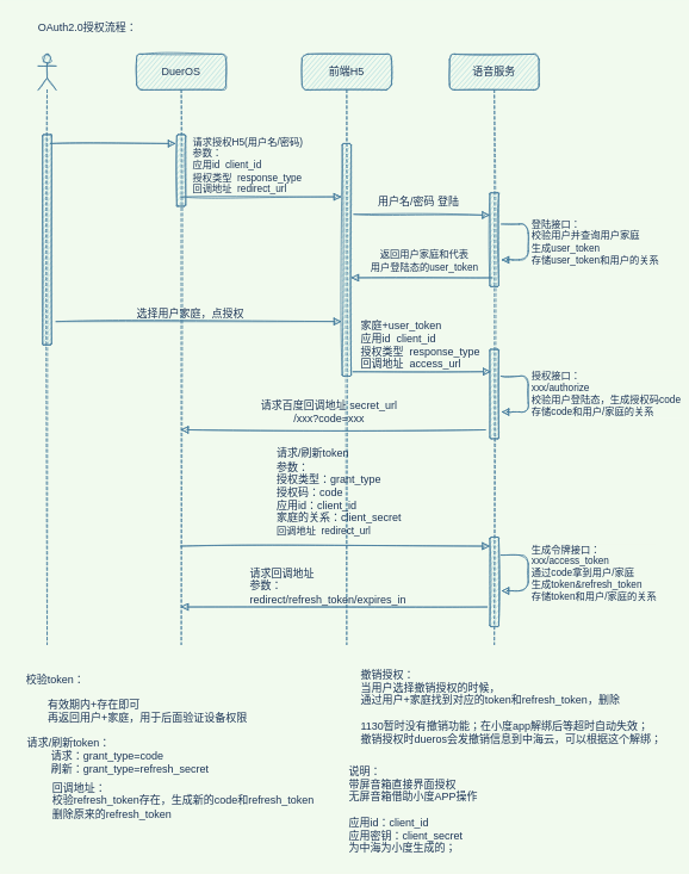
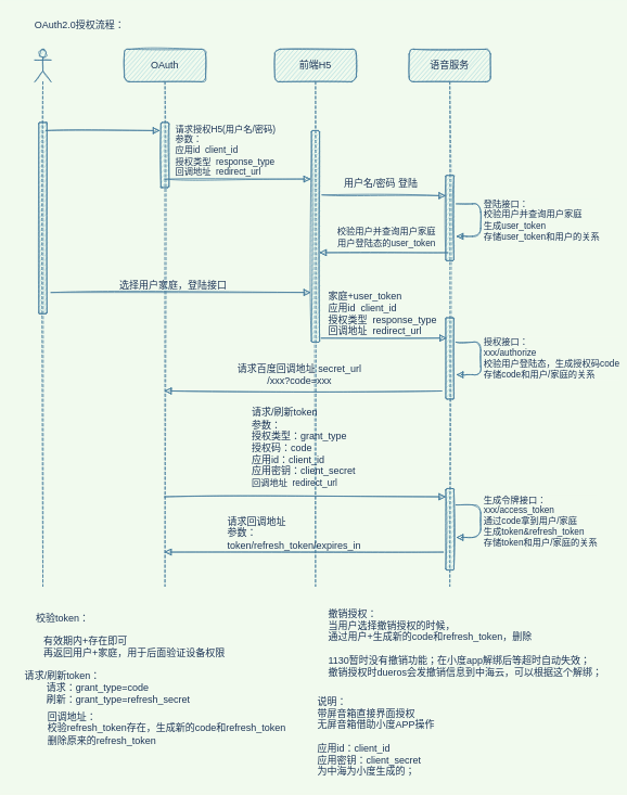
  <mxCell id="0" />
  <mxCell id="1" parent="0" />
- <mxCell id="2" value="DuerOS" style="shape=umlLifeline;perimeter=lifelinePerimeter;whiteSpace=wrap;html=1;container=1;collapsible=0;recursiveResize=0;outlineConnect=0;fillColor=#A8DADC;strokeColor=#457B9D;fontColor=#1D3557;rounded=1;sketch=1;" parent="1" vertex="1"><mxGeometry x="152" y="60" width="100" height="660" as="geometry" /></mxCell>
+ <mxCell id="2" value="OAuth" style="shape=umlLifeline;perimeter=lifelinePerimeter;whiteSpace=wrap;html=1;container=1;collapsible=0;recursiveResize=0;outlineConnect=0;fillColor=#A8DADC;strokeColor=#457B9D;fontColor=#1D3557;rounded=1;sketch=1;" parent="1" vertex="1"><mxGeometry x="152" y="60" width="100" height="660" as="geometry" /></mxCell>
  <mxCell id="3" value="语音服务" style="shape=umlLifeline;perimeter=lifelinePerimeter;whiteSpace=wrap;html=1;container=1;collapsible=0;recursiveResize=0;outlineConnect=0;fillColor=#A8DADC;strokeColor=#457B9D;rounded=1;fontColor=#1D3557;sketch=1;" parent="1" vertex="1"><mxGeometry x="502" y="60" width="100" height="660" as="geometry" /></mxCell>
  <mxCell id="4" value="" style="html=1;points=[];perimeter=orthogonalPerimeter;rounded=1;fillColor=#A8DADC;strokeColor=#457B9D;fontColor=#1D3557;sketch=1;" parent="3" vertex="1"><mxGeometry x="45" y="330" width="10" height="100" as="geometry" /></mxCell>
  <mxCell id="5" value="" style="html=1;points=[];perimeter=orthogonalPerimeter;rounded=1;fillColor=#A8DADC;strokeColor=#457B9D;fontColor=#1D3557;sketch=1;" parent="1" vertex="1"><mxGeometry x="47" y="150" width="10" height="235" as="geometry" /></mxCell>
  <mxCell id="6" value="请求授权H5(用户名/密码)&lt;br&gt;参数：&lt;br&gt;应用id&amp;nbsp; client_id&lt;br&gt;授权类型&amp;nbsp; response_type&lt;br&gt;回调地址&amp;nbsp; redirect_url" style="html=1;verticalAlign=bottom;endArrow=block;entryX=-0.1;entryY=0.229;entryDx=0;entryDy=0;entryPerimeter=0;align=left;strokeColor=#457B9D;fontColor=#1D3557;labelBackgroundColor=#F1FAEE;sketch=1;" parent="1" source="2" target="26" edge="1"><mxGeometry x="-0.883" width="80" relative="1" as="geometry"><mxPoint x="222" y="210" as="sourcePoint" /><mxPoint x="372" y="210" as="targetPoint" /><mxPoint as="offset" /></mxGeometry></mxCell>
  <mxCell id="7" value="" style="html=1;points=[];perimeter=orthogonalPerimeter;rounded=1;fillColor=#A8DADC;strokeColor=#457B9D;fontColor=#1D3557;sketch=1;" parent="1" vertex="1"><mxGeometry x="197" y="150" width="10" height="80" as="geometry" /></mxCell>
  <mxCell id="8" value="登陆接口：&lt;br&gt;校验用户并查询用户家庭&lt;br&gt;生成user_token&lt;br&gt;存储user_token和用户的关系" style="edgeStyle=orthogonalEdgeStyle;html=1;align=left;spacingLeft=2;endArrow=block;strokeColor=#457B9D;fontColor=#1D3557;labelBackgroundColor=#F1FAEE;sketch=1;" parent="1" edge="1"><mxGeometry relative="1" as="geometry"><mxPoint x="560" y="250" as="sourcePoint" /><Array as="points"><mxPoint x="590" y="250" /><mxPoint x="590" y="290" /><mxPoint x="565" y="290" /></Array><mxPoint x="560" y="290" as="targetPoint" /></mxGeometry></mxCell>
  <mxCell id="9" value="" style="html=1;verticalAlign=bottom;endArrow=block;entryX=-0.1;entryY=0.765;entryDx=0;entryDy=0;entryPerimeter=0;strokeColor=#457B9D;fontColor=#1D3557;labelBackgroundColor=#F1FAEE;sketch=1;" parent="1" target="26" edge="1"><mxGeometry x="-0.2" y="-150" width="80" relative="1" as="geometry"><mxPoint x="62" y="359" as="sourcePoint" /><mxPoint x="372" y="359" as="targetPoint" /><mxPoint as="offset" /></mxGeometry></mxCell>
- <mxCell id="10" value="选择用户家庭，点授权" style="text;html=1;align=center;verticalAlign=middle;resizable=0;points=[];autosize=1;strokeColor=none;rounded=1;fontColor=#1D3557;sketch=1;" parent="1" vertex="1"><mxGeometry x="142" y="340" width="140" height="20" as="geometry" /></mxCell>
+ <mxCell id="10" value="选择用户家庭，登陆接口" style="text;html=1;align=center;verticalAlign=middle;resizable=0;points=[];autosize=1;strokeColor=none;rounded=1;fontColor=#1D3557;sketch=1;" parent="1" vertex="1"><mxGeometry x="142" y="340" width="140" height="20" as="geometry" /></mxCell>
  <mxCell id="11" value="授权接口：&lt;br&gt;xxx/authorize&lt;br&gt;校验用户登陆态，生成授权码code&lt;br&gt;存储code和用户/家庭的关系" style="edgeStyle=orthogonalEdgeStyle;html=1;align=left;spacingLeft=2;endArrow=block;strokeColor=#457B9D;fontColor=#1D3557;labelBackgroundColor=#F1FAEE;sketch=1;" parent="1" edge="1"><mxGeometry relative="1" as="geometry"><mxPoint x="559.5" y="420" as="sourcePoint" /><Array as="points"><mxPoint x="590" y="420" /><mxPoint x="590" y="460" /><mxPoint x="565" y="460" /></Array><mxPoint x="560" y="460" as="targetPoint" /></mxGeometry></mxCell>
  <mxCell id="12" value="" style="shape=umlLifeline;participant=umlActor;perimeter=lifelinePerimeter;whiteSpace=wrap;html=1;container=1;collapsible=0;recursiveResize=0;verticalAlign=top;spacingTop=36;outlineConnect=0;rounded=1;fillColor=#A8DADC;strokeColor=#457B9D;fontColor=#1D3557;sketch=1;" parent="1" vertex="1"><mxGeometry x="42" y="60" width="20" height="660" as="geometry" /></mxCell>
  <mxCell id="13" value="前端H5" style="shape=umlLifeline;perimeter=lifelinePerimeter;whiteSpace=wrap;html=1;container=1;collapsible=0;recursiveResize=0;outlineConnect=0;fillColor=#A8DADC;strokeColor=#457B9D;rounded=1;fontColor=#1D3557;sketch=1;" parent="1" vertex="1"><mxGeometry x="337" y="60" width="100" height="660" as="geometry" /></mxCell>
  <mxCell id="14" value="" style="html=1;verticalAlign=bottom;endArrow=block;strokeColor=#457B9D;fontColor=#1D3557;labelBackgroundColor=#F1FAEE;sketch=1;" parent="1" edge="1"><mxGeometry x="-0.2" y="-150" width="80" relative="1" as="geometry"><mxPoint x="55.75" y="160" as="sourcePoint" /><mxPoint x="195.75" y="160" as="targetPoint" /><mxPoint as="offset" /></mxGeometry></mxCell>
  <mxCell id="15" value="" style="html=1;verticalAlign=bottom;endArrow=block;entryX=0;entryY=0.238;entryDx=0;entryDy=0;entryPerimeter=0;exitX=1.3;exitY=0.304;exitDx=0;exitDy=0;exitPerimeter=0;strokeColor=#457B9D;fontColor=#1D3557;labelBackgroundColor=#F1FAEE;sketch=1;" parent="1" source="26" target="25" edge="1"><mxGeometry x="-0.2" y="-150" width="80" relative="1" as="geometry"><mxPoint x="402" y="240" as="sourcePoint" /><mxPoint x="532" y="240" as="targetPoint" /><mxPoint as="offset" /></mxGeometry></mxCell>
  <mxCell id="16" value="用户名/密码 登陆" style="text;html=1;align=center;verticalAlign=middle;resizable=0;points=[];autosize=1;strokeColor=none;rounded=1;fontColor=#1D3557;sketch=1;" parent="1" vertex="1"><mxGeometry x="412" y="215" width="110" height="20" as="geometry" /></mxCell>
  <mxCell id="17" value="" style="html=1;verticalAlign=bottom;endArrow=block;exitX=1.2;exitY=0.981;exitDx=0;exitDy=0;exitPerimeter=0;entryX=0.1;entryY=0.25;entryDx=0;entryDy=0;entryPerimeter=0;strokeColor=#457B9D;fontColor=#1D3557;labelBackgroundColor=#F1FAEE;sketch=1;" parent="1" source="26" target="4" edge="1"><mxGeometry x="-0.2" y="-150" width="80" relative="1" as="geometry"><mxPoint x="402" y="415" as="sourcePoint" /><mxPoint x="542" y="415" as="targetPoint" /><mxPoint as="offset" /></mxGeometry></mxCell>
  <mxCell id="18" value="" style="html=1;verticalAlign=bottom;endArrow=block;strokeColor=#457B9D;fontColor=#1D3557;labelBackgroundColor=#F1FAEE;sketch=1;" parent="1" target="2" edge="1"><mxGeometry x="-0.2" y="-150" width="80" relative="1" as="geometry"><mxPoint x="542" y="480" as="sourcePoint" /><mxPoint x="222" y="480" as="targetPoint" /><mxPoint as="offset" /></mxGeometry></mxCell>
  <mxCell id="19" value="请求百度回调地址 secret_url&lt;div&gt;/xxx?code=xxx&lt;/div&gt;" style="text;html=1;align=center;verticalAlign=middle;resizable=0;points=[];autosize=1;strokeColor=none;rounded=1;fontColor=#1D3557;sketch=1;" parent="1" vertex="1"><mxGeometry x="282" y="445" width="170" height="30" as="geometry" /></mxCell>
  <mxCell id="20" value="" style="html=1;verticalAlign=bottom;endArrow=block;entryX=0;entryY=0.1;entryDx=0;entryDy=0;entryPerimeter=0;strokeColor=#457B9D;fontColor=#1D3557;labelBackgroundColor=#F1FAEE;sketch=1;" parent="1" source="2" target="27" edge="1"><mxGeometry x="-0.2" y="-150" width="80" relative="1" as="geometry"><mxPoint x="217" y="610" as="sourcePoint" /><mxPoint x="542" y="610" as="targetPoint" /><mxPoint as="offset" /></mxGeometry></mxCell>
- <mxCell id="21" value="请求/刷新token&lt;br&gt;参数：&lt;br&gt;授权类型：grant_type&lt;br&gt;授权码：code&lt;br&gt;应用id：client_id&lt;br&gt;家庭的关系：client_secret&lt;br&gt;&lt;span style=&quot;font-size: 11px;&quot;&gt;回调地址&amp;nbsp; redirect_url&lt;/span&gt;" style="text;html=1;align=left;verticalAlign=middle;resizable=0;points=[];autosize=1;strokeColor=none;rounded=1;fontColor=#1D3557;labelBackgroundColor=none;sketch=1;" parent="1" vertex="1"><mxGeometry x="307" y="500" width="140" height="100" as="geometry" /></mxCell>
+ <mxCell id="21" value="请求/刷新token&lt;br&gt;参数：&lt;br&gt;授权类型：grant_type&lt;br&gt;授权码：code&lt;br&gt;应用id：client_id&lt;br&gt;应用密钥：client_secret&lt;br&gt;&lt;span style=&quot;font-size: 11px;&quot;&gt;回调地址&amp;nbsp; redirect_url&lt;/span&gt;" style="text;html=1;align=left;verticalAlign=middle;resizable=0;points=[];autosize=1;strokeColor=none;rounded=1;fontColor=#1D3557;labelBackgroundColor=none;sketch=1;" parent="1" vertex="1"><mxGeometry x="307" y="500" width="140" height="100" as="geometry" /></mxCell>
  <mxCell id="22" value="生成令牌接口：&lt;br&gt;xxx/access_token&lt;br&gt;通过code拿到用户/家庭&lt;br&gt;生成token&amp;amp;refresh_token&lt;br&gt;存储token和用户/家庭的关系" style="edgeStyle=orthogonalEdgeStyle;html=1;align=left;spacingLeft=2;endArrow=block;strokeColor=#457B9D;fontColor=#1D3557;labelBackgroundColor=#F1FAEE;sketch=1;" parent="1" edge="1"><mxGeometry relative="1" as="geometry"><mxPoint x="559.5" y="620" as="sourcePoint" /><Array as="points"><mxPoint x="590" y="620" /><mxPoint x="590" y="660" /><mxPoint x="565" y="660" /></Array><mxPoint x="560" y="660" as="targetPoint" /></mxGeometry></mxCell>
  <mxCell id="23" value="" style="html=1;verticalAlign=bottom;endArrow=block;exitX=-0.3;exitY=0.78;exitDx=0;exitDy=0;exitPerimeter=0;strokeColor=#457B9D;fontColor=#1D3557;labelBackgroundColor=#F1FAEE;sketch=1;" parent="1" source="27" target="2" edge="1"><mxGeometry x="-0.2" y="-150" width="80" relative="1" as="geometry"><mxPoint x="522" y="680" as="sourcePoint" /><mxPoint x="222" y="680" as="targetPoint" /><mxPoint as="offset" /></mxGeometry></mxCell>
- <mxCell id="24" value="请求回调地址&lt;br&gt;参数：&lt;br&gt;redirect/refresh_token/expires_in" style="text;html=1;align=left;verticalAlign=middle;resizable=0;points=[];autosize=1;strokeColor=none;rounded=1;fontColor=#1D3557;sketch=1;" parent="1" vertex="1"><mxGeometry x="277" y="630" width="180" height="50" as="geometry" /></mxCell>
+ <mxCell id="24" value="请求回调地址&lt;br&gt;参数：&lt;br&gt;token/refresh_token/expires_in" style="text;html=1;align=left;verticalAlign=middle;resizable=0;points=[];autosize=1;strokeColor=none;rounded=1;fontColor=#1D3557;sketch=1;" parent="1" vertex="1"><mxGeometry x="277" y="630" width="180" height="50" as="geometry" /></mxCell>
  <mxCell id="25" value="" style="html=1;points=[];perimeter=orthogonalPerimeter;rounded=1;fillColor=#A8DADC;strokeColor=#457B9D;fontColor=#1D3557;sketch=1;" parent="1" vertex="1"><mxGeometry x="547" y="215" width="10" height="105" as="geometry" /></mxCell>
  <mxCell id="26" value="" style="html=1;points=[];perimeter=orthogonalPerimeter;rounded=1;fillColor=#A8DADC;strokeColor=#457B9D;fontColor=#1D3557;sketch=1;" parent="1" vertex="1"><mxGeometry x="382" y="160" width="10" height="260" as="geometry" /></mxCell>
  <mxCell id="27" value="" style="html=1;points=[];perimeter=orthogonalPerimeter;rounded=1;fillColor=#A8DADC;strokeColor=#457B9D;fontColor=#1D3557;sketch=1;" parent="1" vertex="1"><mxGeometry x="547" y="600" width="10" height="100" as="geometry" /></mxCell>
  <mxCell id="28" value="OAuth2.0授权流程：" style="text;html=1;align=center;verticalAlign=middle;resizable=0;points=[];autosize=1;strokeColor=none;rounded=1;fontColor=#1D3557;sketch=1;" parent="1" vertex="1"><mxGeometry x="32" y="20" width="130" height="20" as="geometry" /></mxCell>
  <mxCell id="29" value="&lt;div style=&quot;text-align: left&quot;&gt;&lt;span&gt;说明：&lt;/span&gt;&lt;/div&gt;&lt;div style=&quot;text-align: left&quot;&gt;&lt;span&gt;带屏音箱直接界面授权&lt;/span&gt;&lt;/div&gt;&lt;div style=&quot;text-align: left&quot;&gt;&lt;span&gt;无屏音箱借助小度APP操作&lt;/span&gt;&lt;/div&gt;&lt;div style=&quot;text-align: left&quot;&gt;&lt;br&gt;&lt;/div&gt;&lt;div style=&quot;text-align: left&quot;&gt;&lt;span&gt;应用id：client_id&lt;/span&gt;&lt;/div&gt;&lt;div style=&quot;text-align: left&quot;&gt;&lt;span&gt;应用密钥：client_secret&lt;/span&gt;&lt;/div&gt;&lt;div style=&quot;text-align: left&quot;&gt;&lt;span&gt;为中海为小度生成的；&lt;/span&gt;&lt;/div&gt;" style="text;html=1;align=center;verticalAlign=middle;resizable=0;points=[];autosize=1;strokeColor=none;rounded=1;fontColor=#1D3557;sketch=1;" parent="1" vertex="1"><mxGeometry x="380.75" y="855" width="160" height="100" as="geometry" /></mxCell>
- <mxCell id="30" value="校验token：" style="text;html=1;align=center;verticalAlign=middle;resizable=0;points=[];autosize=1;strokeColor=none;rounded=1;fontColor=#1D3557;sketch=1;" parent="1" vertex="1"><mxGeometry x="20.75" y="750" width="80" height="20" as="geometry" /></mxCell>
+ <mxCell id="30" value="校验token：" style="text;html=1;align=center;verticalAlign=middle;resizable=0;points=[];autosize=1;strokeColor=none;rounded=1;fontColor=#1D3557;sketch=1;" parent="1" vertex="1"><mxGeometry x="35.75" y="750" width="80" height="20" as="geometry" /></mxCell>
  <mxCell id="31" value="有效期内+存在即可&lt;br&gt;再返回用户+家庭，用于后面验证设备权限" style="text;html=1;align=left;verticalAlign=middle;resizable=0;points=[];autosize=1;strokeColor=none;rounded=1;fontColor=#1D3557;sketch=1;" parent="1" vertex="1"><mxGeometry x="50.75" y="780" width="240" height="30" as="geometry" /></mxCell>
  <mxCell id="32" value="&lt;div style=&quot;text-align: left&quot;&gt;&lt;span&gt;请求/刷新token：&lt;/span&gt;&lt;/div&gt;&lt;div style=&quot;text-align: left&quot;&gt;&lt;span&gt;&amp;nbsp; &amp;nbsp; &amp;nbsp; &amp;nbsp; 请求：grant_type=code&lt;/span&gt;&lt;/div&gt;&lt;div style=&quot;text-align: left&quot;&gt;&lt;span&gt;&amp;nbsp; &amp;nbsp; &amp;nbsp; &amp;nbsp; 刷新：grant_type=refresh_secret&lt;/span&gt;&lt;/div&gt;" style="text;html=1;align=center;verticalAlign=middle;resizable=0;points=[];autosize=1;strokeColor=none;rounded=1;fontColor=#1D3557;sketch=1;" parent="1" vertex="1"><mxGeometry x="20.75" y="820" width="220" height="50" as="geometry" /></mxCell>
  <mxCell id="33" value="回调地址：&lt;br&gt;校验refresh_token存在，生成新的code和refresh_token&lt;span&gt;&lt;br&gt;删除原来的refresh_token&lt;/span&gt;" style="text;html=1;align=left;verticalAlign=middle;resizable=0;points=[];autosize=1;strokeColor=none;rounded=1;fontColor=#1D3557;sketch=1;" parent="1" vertex="1"><mxGeometry x="55.75" y="870" width="310" height="50" as="geometry" /></mxCell>
- <mxCell id="34" value="撤销授权：&lt;br&gt;当用户选择撤销授权的时候，&lt;br&gt;通过用户+家庭找到对应的token和refresh_token，删除&lt;br&gt;&lt;br&gt;1130暂时没有撤销功能；在小度app解绑后等超时自动失效；&lt;br&gt;撤销授权时dueros会发撤销信息到中海云，可以根据这个解绑；" style="text;html=1;align=left;verticalAlign=middle;resizable=0;points=[];autosize=1;strokeColor=none;rounded=1;fontColor=#1D3557;sketch=1;" parent="1" vertex="1"><mxGeometry x="400.75" y="746" width="347" height="88" as="geometry" /></mxCell>
+ <mxCell id="34" value="撤销授权：&lt;br&gt;当用户选择撤销授权的时候，&lt;br&gt;通过用户+生成新的code和refresh_token，删除&lt;br&gt;&lt;br&gt;1130暂时没有撤销功能；在小度app解绑后等超时自动失效；&lt;br&gt;撤销授权时dueros会发撤销信息到中海云，可以根据这个解绑；" style="text;html=1;align=left;verticalAlign=middle;resizable=0;points=[];autosize=1;strokeColor=none;rounded=1;fontColor=#1D3557;sketch=1;" parent="1" vertex="1"><mxGeometry x="400.75" y="746" width="347" height="88" as="geometry" /></mxCell>
  <mxCell id="35" value="" style="html=1;verticalAlign=bottom;endArrow=block;exitX=-0.3;exitY=0.78;exitDx=0;exitDy=0;exitPerimeter=0;strokeColor=#457B9D;fontColor=#1D3557;labelBackgroundColor=#F1FAEE;sketch=1;" parent="1" edge="1"><mxGeometry x="-0.2" y="-150" width="80" relative="1" as="geometry"><mxPoint x="549.5" y="310" as="sourcePoint" /><mxPoint x="392" y="310" as="targetPoint" /><mxPoint as="offset" /></mxGeometry></mxCell>
- <mxCell id="36" value="&lt;div style=&quot;text-align: center&quot;&gt;&lt;font face=&quot;helvetica&quot;&gt;&lt;span style=&quot;font-size: 11px;&quot;&gt;返回用户家庭和代表&lt;/span&gt;&lt;/font&gt;&lt;/div&gt;&lt;div style=&quot;text-align: center&quot;&gt;&lt;font face=&quot;helvetica&quot;&gt;&lt;span style=&quot;font-size: 11px;&quot;&gt;用户登陆态的user_token&lt;/span&gt;&lt;/font&gt;&lt;/div&gt;" style="text;whiteSpace=wrap;html=1;rounded=1;labelBackgroundColor=none;fontColor=#1D3557;sketch=1;" parent="1" vertex="1"><mxGeometry x="412" y="270" width="180" height="60" as="geometry" /></mxCell>
- <mxCell id="37" value="家庭+user_token&#10;应用id  client_id&#10;授权类型  response_type&#10;回调地址  access_url" style="text;whiteSpace=wrap;html=1;fontColor=#1D3557;sketch=1;" parent="1" vertex="1"><mxGeometry x="400.75" y="350" width="160" height="70" as="geometry" /></mxCell>
+ <mxCell id="36" value="&lt;div style=&quot;text-align: center&quot;&gt;&lt;font face=&quot;helvetica&quot;&gt;&lt;span style=&quot;font-size: 11px;&quot;&gt;校验用户并查询用户家庭&lt;/span&gt;&lt;/font&gt;&lt;/div&gt;&lt;div style=&quot;text-align: center&quot;&gt;&lt;font face=&quot;helvetica&quot;&gt;&lt;span style=&quot;font-size: 11px;&quot;&gt;用户登陆态的user_token&lt;/span&gt;&lt;/font&gt;&lt;/div&gt;" style="text;whiteSpace=wrap;html=1;rounded=1;labelBackgroundColor=none;fontColor=#1D3557;sketch=1;" parent="1" vertex="1"><mxGeometry x="412" y="270" width="180" height="60" as="geometry" /></mxCell>
+ <mxCell id="37" value="家庭+user_token&#10;应用id  client_id&#10;授权类型  response_type&#10;回调地址  redirect_url" style="text;whiteSpace=wrap;html=1;fontColor=#1D3557;sketch=1;" parent="1" vertex="1"><mxGeometry x="400.75" y="350" width="160" height="70" as="geometry" /></mxCell>
